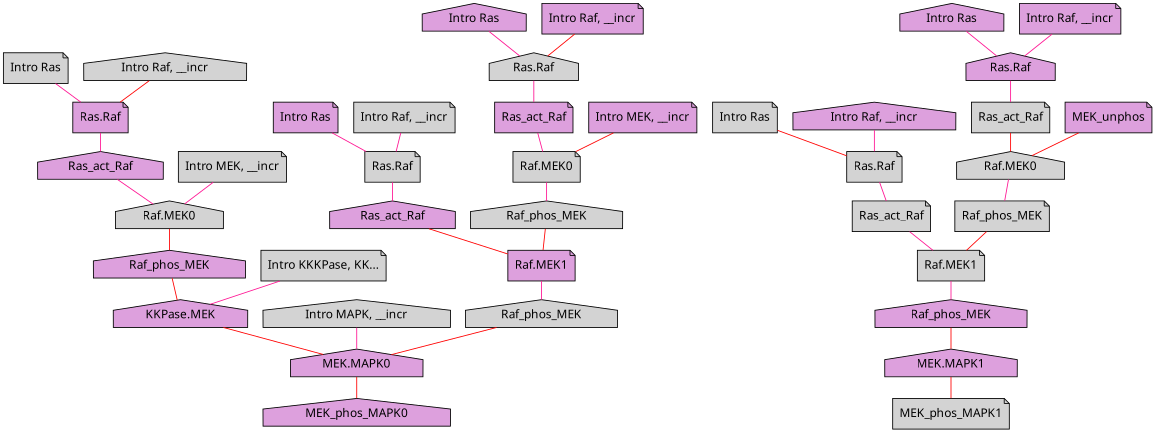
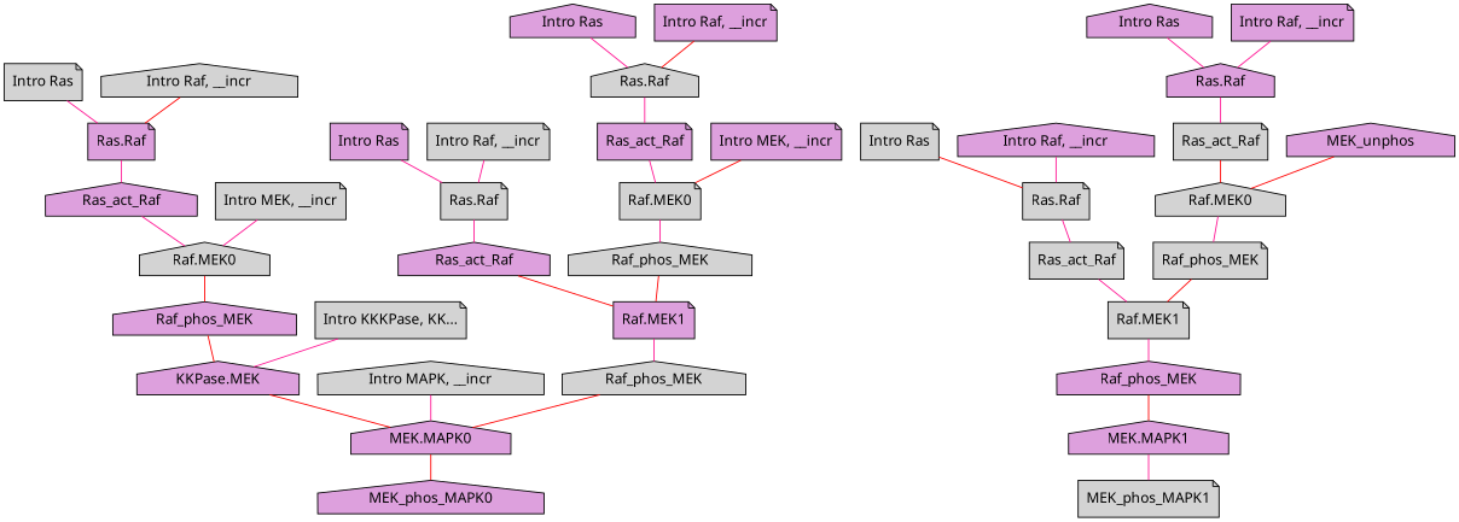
  digraph {
    rankdir=TB
    ranksep=0.30
    node [fillcolor=lightgrey fontname="CMU Serif" shape=note style=filled]
    edge [color=deeppink dir=none fontname="CMU Serif"]
    n1 [label="Intro Ras"]
    n2 [fillcolor=plum label="Ras.Raf"]
    n3 [fillcolor=plum label=Ras_act_Raf shape=house]
    n4 [fillcolor=plum label="Intro Ras" shape=house]
    n5 [label="Ras.Raf" shape=house]
    n6 [fillcolor=plum label=Ras_act_Raf]
    n7 [label="Intro Ras"]
    n8 [label="Ras.Raf"]
    n9 [label=Ras_act_Raf]
    n10 [fillcolor=plum label="Intro Ras" shape=house]
    n11 [fillcolor=plum label="Ras.Raf" shape=house]
    n12 [label=Ras_act_Raf]
    n13 [fillcolor=plum label="Intro Ras"]
    n14 [label="Ras.Raf"]
    n15 [fillcolor=plum label=Ras_act_Raf shape=house]
    n16 [label="Intro Raf, __incr" shape=house]
    n17 [fillcolor=plum label="Intro Raf, __incr"]
    n18 [fillcolor=plum label="Intro Raf, __incr"]
    n19 [fillcolor=plum label="Intro Raf, __incr" shape=house]
    n20 [label="Intro Raf, __incr"]
    n21 [label="Intro MEK, __incr"]
    n22 [label="Raf.MEK0" shape=house]
    n23 [fillcolor=plum label=Raf_phos_MEK shape=house]
    n24 [fillcolor=plum label="Intro MEK, __incr"]
    n25 [label="Raf.MEK0"]
    n26 [label=Raf_phos_MEK shape=house]
    n27 [label="Intro MAPK, __incr" shape=house]
    n28 [fillcolor=plum label="MEK.MAPK0" shape=house]
    n29 [fillcolor=plum label=MEK_phos_MAPK0 shape=house]
    n30 [label="Intro KKKPase, KK..."]
    n31 [fillcolor=plum label="KKPase.MEK" shape=house]
    n32 [label="Raf.MEK1"]
    n33 [fillcolor=plum label=Raf_phos_MEK shape=house]
    n34 [fillcolor=plum label="Raf.MEK1"]
    n35 [label="Raf.MEK0" shape=house]
-   n36 [fillcolor=plum label=MEK_unphos]
+   n36 [fillcolor=plum label=MEK_unphos shape=house]
    n37 [label=Raf_phos_MEK shape=house]
    n38 [label=Raf_phos_MEK]
    n39 [fillcolor=plum label="MEK.MAPK1" shape=house]
    n40 [label=MEK_phos_MAPK1]
    n1 -> n2
    n2 -> n3
    n3 -> n22
    n4 -> n5
    n5 -> n6
    n6 -> n25
    n7 -> n8 [color=red]
    n8 -> n9
    n9 -> n32
    n10 -> n11
    n11 -> n12
    n12 -> n35 [color=red]
    n13 -> n14
    n14 -> n15
    n15 -> n34 [color=red]
    n16 -> n2 [color=red]
    n17 -> n11
    n18 -> n5 [color=red]
    n19 -> n8
    n20 -> n14
    n21 -> n22
    n22 -> n23 [color=red]
    n23 -> n31 [color=red]
    n24 -> n25 [color=red]
    n25 -> n26
    n26 -> n34 [color=red]
    n27 -> n28
    n28 -> n29 [color=red]
    n30 -> n31
    n31 -> n28 [color=red]
    n32 -> n33
    n33 -> n39 [color=red]
    n34 -> n37
    n35 -> n38
    n36 -> n35 [color=red]
    n37 -> n28 [color=red]
    n38 -> n32 [color=red]
-   n39 -> n40 [color=red]
+   n39 -> n40
  }
